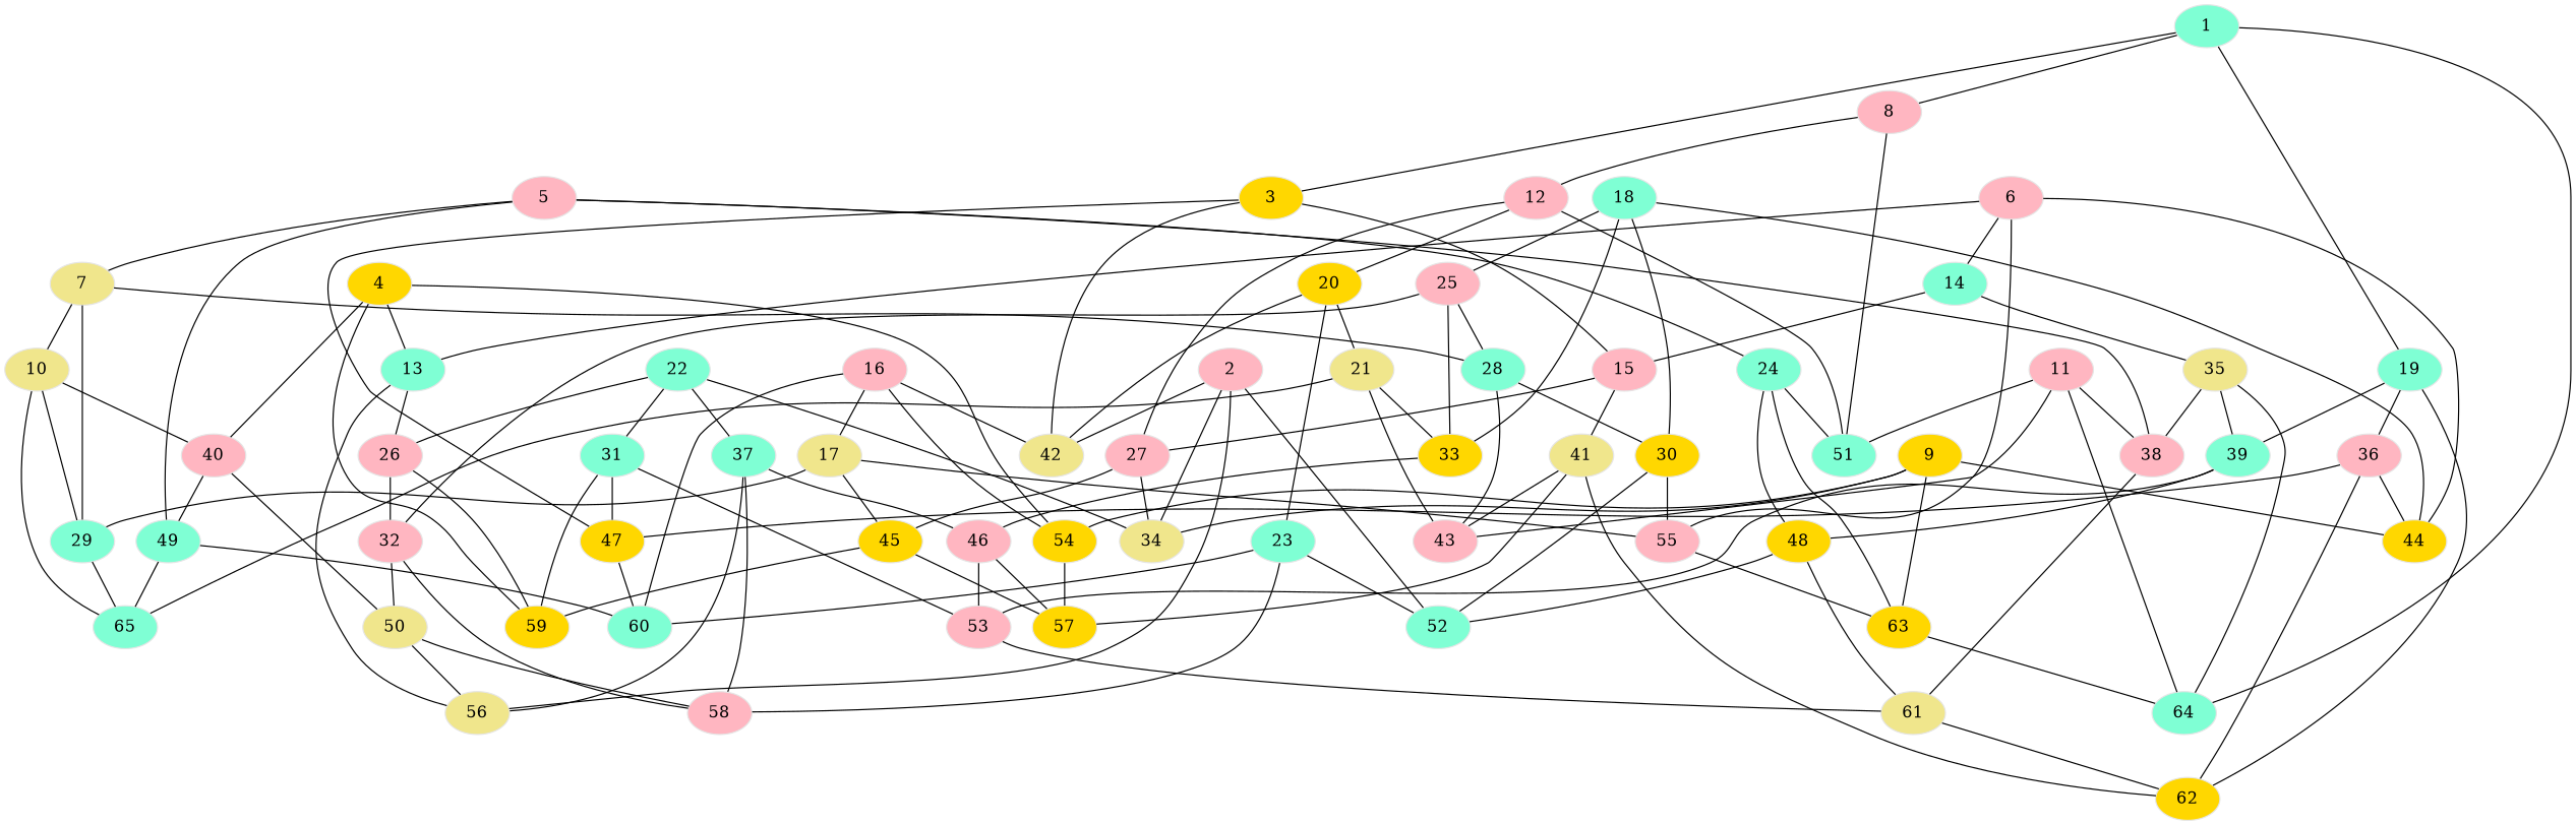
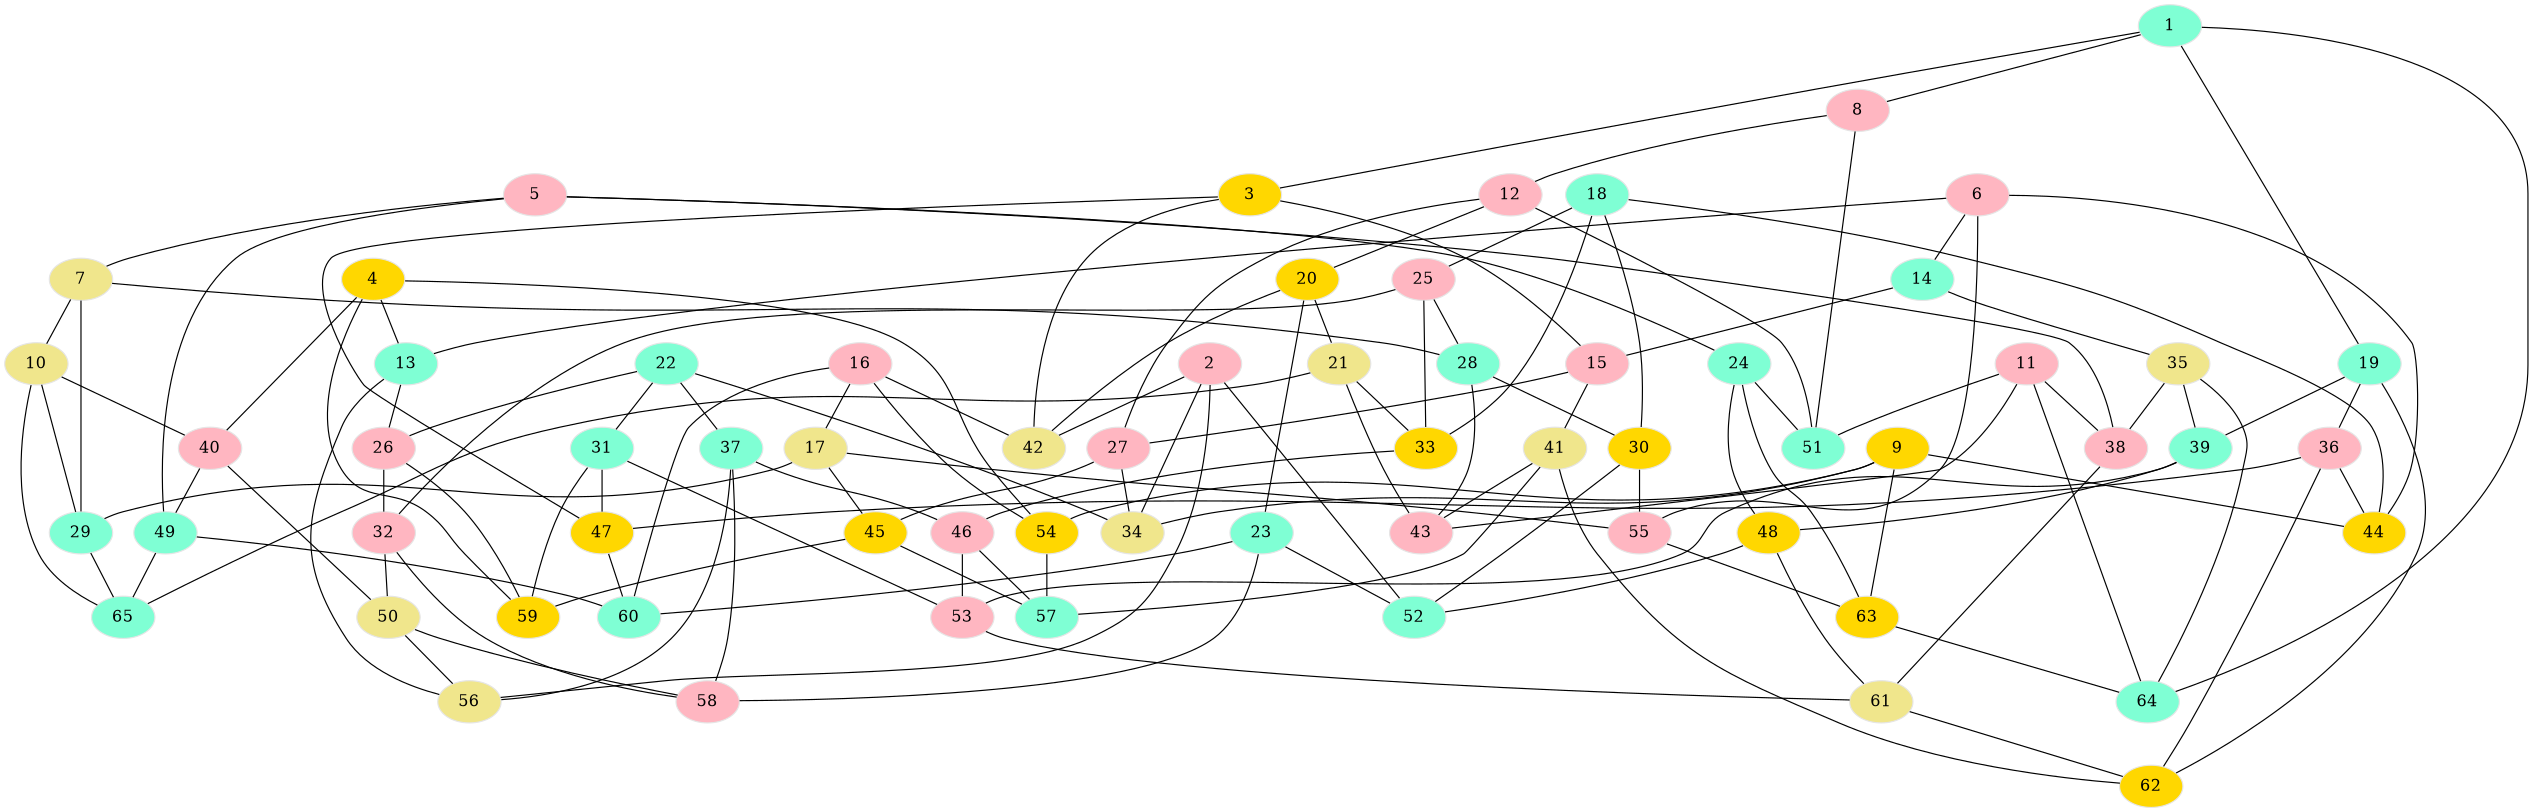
  graph {
    node [color=gray90 fillcolor=aquamarine style=filled]
    3 [fillcolor=gold]
    1
    8 [fillcolor=lightpink]
    19
    64
    42 [fillcolor=khaki]
    15 [fillcolor=lightpink]
    47 [fillcolor=gold]
    12 [fillcolor=lightpink]
    51
    36 [fillcolor=lightpink]
    39
    62 [fillcolor=gold]
    2 [fillcolor=lightpink]
    34 [fillcolor=khaki]
    52
    56 [fillcolor=khaki]
    27 [fillcolor=lightpink]
    41 [fillcolor=khaki]
    60
    4 [fillcolor=gold]
    13
    40 [fillcolor=lightpink]
    54 [fillcolor=gold]
    59 [fillcolor=gold]
    26 [fillcolor=lightpink]
    49
    50 [fillcolor=khaki]
-   57 [fillcolor=gold]
+   57
    5 [fillcolor=lightpink]
    7 [fillcolor=khaki]
    24
    38 [fillcolor=lightpink]
    10 [fillcolor=khaki]
    28
    29
    63 [fillcolor=gold]
    48 [fillcolor=gold]
    61 [fillcolor=khaki]
    65
    6 [fillcolor=lightpink]
    14
    44 [fillcolor=gold]
    55 [fillcolor=lightpink]
    35 [fillcolor=khaki]
    43 [fillcolor=lightpink]
    30 [fillcolor=gold]
    20 [fillcolor=gold]
    9 [fillcolor=gold]
    11 [fillcolor=lightpink]
    21 [fillcolor=khaki]
    23
    45 [fillcolor=gold]
    32 [fillcolor=lightpink]
    16 [fillcolor=lightpink]
    17 [fillcolor=khaki]
    18
    25 [fillcolor=lightpink]
    33 [fillcolor=gold]
    46 [fillcolor=lightpink]
    53 [fillcolor=lightpink]
    58 [fillcolor=lightpink]
    22
    31
    37
    3 -- 42
    3 -- 15
    3 -- 47
    1 -- 3
    1 -- 8
    1 -- 19
    1 -- 64
    8 -- 12
    8 -- 51
    19 -- 36
    19 -- 39
    19 -- 62
    15 -- 27
    15 -- 41
    47 -- 60
    12 -- 51
    12 -- 27
    12 -- 20
    36 -- 47
    36 -- 62
    36 -- 44
    39 -- 48
    39 -- 53
    2 -- 42
    2 -- 34
    2 -- 52
    2 -- 56
    27 -- 34
    27 -- 45
    41 -- 62
    41 -- 57
    41 -- 43
    4 -- 13
    4 -- 40
    4 -- 54
    4 -- 59
    13 -- 56
    13 -- 26
    40 -- 49
    40 -- 50
    54 -- 57
    26 -- 59
    26 -- 32
    49 -- 60
    49 -- 65
    50 -- 56
    50 -- 58
    5 -- 49
    5 -- 7
    5 -- 24
    5 -- 38
    7 -- 10
    7 -- 28
    7 -- 29
    24 -- 51
    24 -- 63
    24 -- 48
    38 -- 61
    10 -- 40
    10 -- 29
    10 -- 65
    28 -- 43
    28 -- 30
    29 -- 65
    63 -- 64
    48 -- 52
    48 -- 61
    61 -- 62
    6 -- 13
    6 -- 14
    6 -- 44
    6 -- 55
    14 -- 15
    14 -- 35
    55 -- 63
    35 -- 64
    35 -- 39
    35 -- 38
    30 -- 52
    30 -- 55
    20 -- 42
    20 -- 21
    20 -- 23
    9 -- 34
    9 -- 54
    9 -- 63
    9 -- 44
    11 -- 64
    11 -- 51
    11 -- 38
    11 -- 43
    21 -- 65
    21 -- 43
    21 -- 33
    23 -- 52
    23 -- 60
    23 -- 58
    45 -- 59
    45 -- 57
    32 -- 50
    32 -- 58
    16 -- 42
    16 -- 60
    16 -- 54
    16 -- 17
    17 -- 29
    17 -- 55
    17 -- 45
    18 -- 44
    18 -- 30
    18 -- 25
    18 -- 33
    25 -- 28
    25 -- 32
    25 -- 33
    33 -- 46
    46 -- 57
    46 -- 53
    53 -- 61
    22 -- 34
    22 -- 26
    22 -- 31
    22 -- 37
    31 -- 47
    31 -- 59
    31 -- 53
    37 -- 56
    37 -- 46
    37 -- 58
  }
